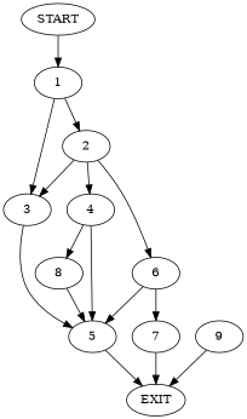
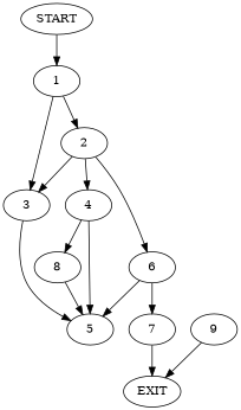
  digraph {
    n1 [label=START]
    1
    2
    3
    n5 [label=EXIT]
    6
    4
    5
    7
    8
    9
    n1 -> 1
    1 -> 2
    1 -> 3
    2 -> 3
    2 -> 6
    2 -> 4
    3 -> 5
    6 -> 5
    6 -> 7
    4 -> 5
    4 -> 8
-   5 -> n5
    7 -> n5
    8 -> 5
    9 -> n5
  }
